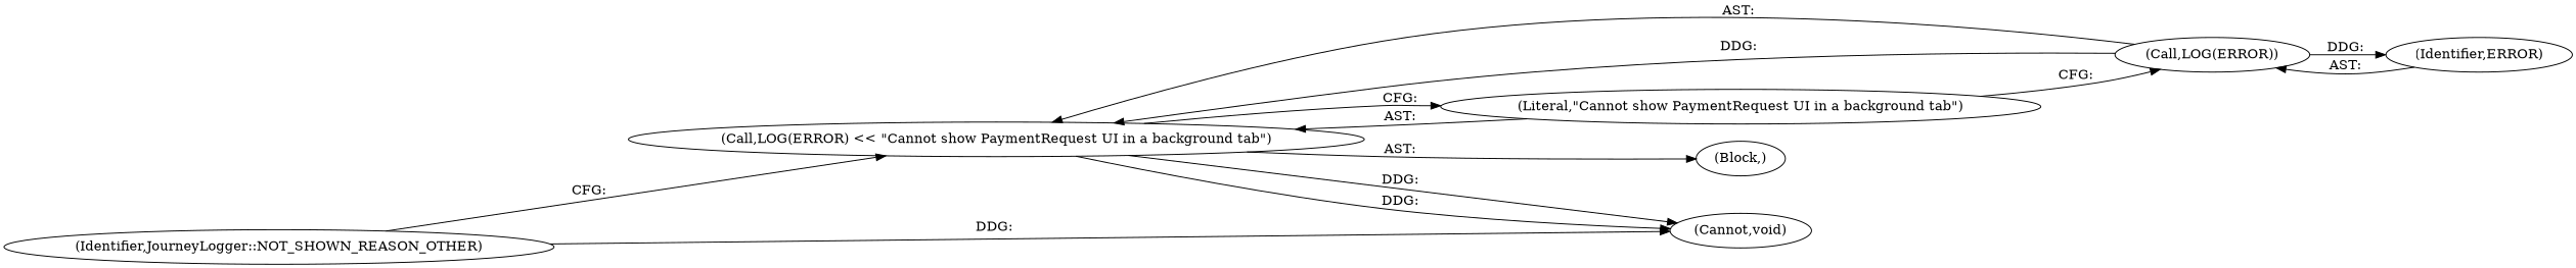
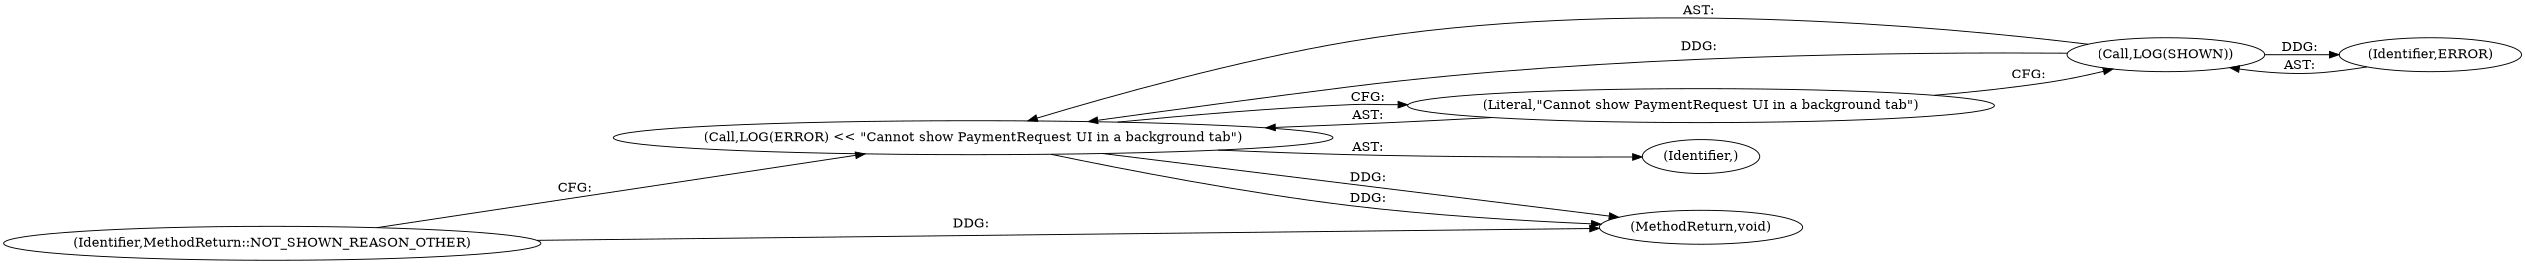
  digraph {
    rankdir=LR
    n1 [label="(Call,LOG(ERROR) << \"Cannot show PaymentRequest UI in a background tab\")"]
-   n2 [label="(Block,)"]
-   n3 [label="(Cannot,void)"]
+   n2 [label="(Identifier,)"]
+   n3 [label="(MethodReturn,void)"]
    n4 [label="(Literal,\"Cannot show PaymentRequest UI in a background tab\")"]
-   n5 [label="(Call,LOG(ERROR))"]
+   n5 [label="(Call,LOG(SHOWN))"]
    n6 [label="(Identifier,ERROR)"]
-   n7 [label="(Identifier,JourneyLogger::NOT_SHOWN_REASON_OTHER)"]
+   n7 [label="(Identifier,MethodReturn::NOT_SHOWN_REASON_OTHER)"]
    n1 -> n2 [label="AST: "]
    n1 -> n3 [label="DDG: "]
    n1 -> n3 [label="DDG: "]
    n1 -> n4 [label="CFG: "]
    n4 -> n1 [label="AST: "]
    n4 -> n5 [label="CFG: "]
    n5 -> n1 [label="AST: "]
    n5 -> n1 [label="DDG: "]
    n5 -> n6 [label="DDG: "]
    n6 -> n5 [label="AST: "]
    n7 -> n1 [label="CFG: "]
    n7 -> n3 [label="DDG: "]
  }
